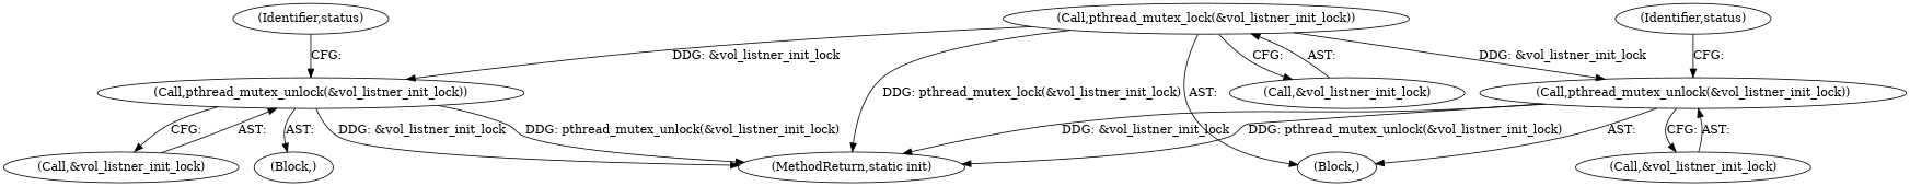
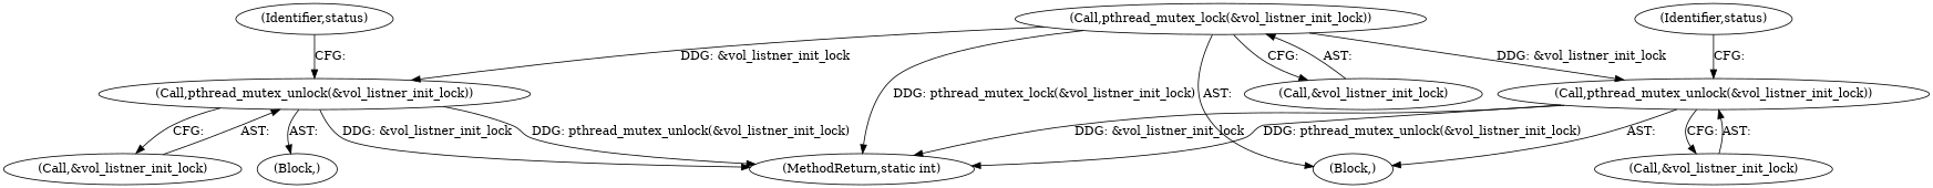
  digraph {
    n1 [label="(Call,pthread_mutex_lock(&vol_listner_init_lock))"]
    n2 [label="(Call,pthread_mutex_unlock(&vol_listner_init_lock))"]
    n3 [label="(Call,pthread_mutex_unlock(&vol_listner_init_lock))"]
    n4 [label="(Call,&vol_listner_init_lock)"]
-   n5 [label="(MethodReturn,static init)"]
+   n5 [label="(MethodReturn,static int)"]
    n6 [label="(Block,)"]
    n7 [label="(Call,&vol_listner_init_lock)"]
    n8 [label="(Block,)"]
    n9 [label="(Call,&vol_listner_init_lock)"]
    n10 [label="(Identifier,status)"]
    n11 [label="(Identifier,status)"]
    n1 -> n2 [label="DDG: &vol_listner_init_lock"]
    n1 -> n3 [label="DDG: &vol_listner_init_lock"]
    n1 -> n4 [label="CFG: "]
    n1 -> n5 [label="DDG: pthread_mutex_lock(&vol_listner_init_lock)"]
    n1 -> n6 [label="AST: "]
    n2 -> n5 [label="DDG: &vol_listner_init_lock"]
    n2 -> n5 [label="DDG: pthread_mutex_unlock(&vol_listner_init_lock)"]
    n2 -> n7 [label="CFG: "]
    n2 -> n8 [label="AST: "]
    n3 -> n5 [label="DDG: &vol_listner_init_lock"]
    n3 -> n5 [label="DDG: pthread_mutex_unlock(&vol_listner_init_lock)"]
    n3 -> n6 [label="AST: "]
    n3 -> n9 [label="CFG: "]
    n4 -> n1 [label="AST: "]
    n7 -> n2 [label="AST: "]
    n9 -> n3 [label="AST: "]
    n10 -> n3 [label="CFG: "]
    n11 -> n2 [label="CFG: "]
  }
